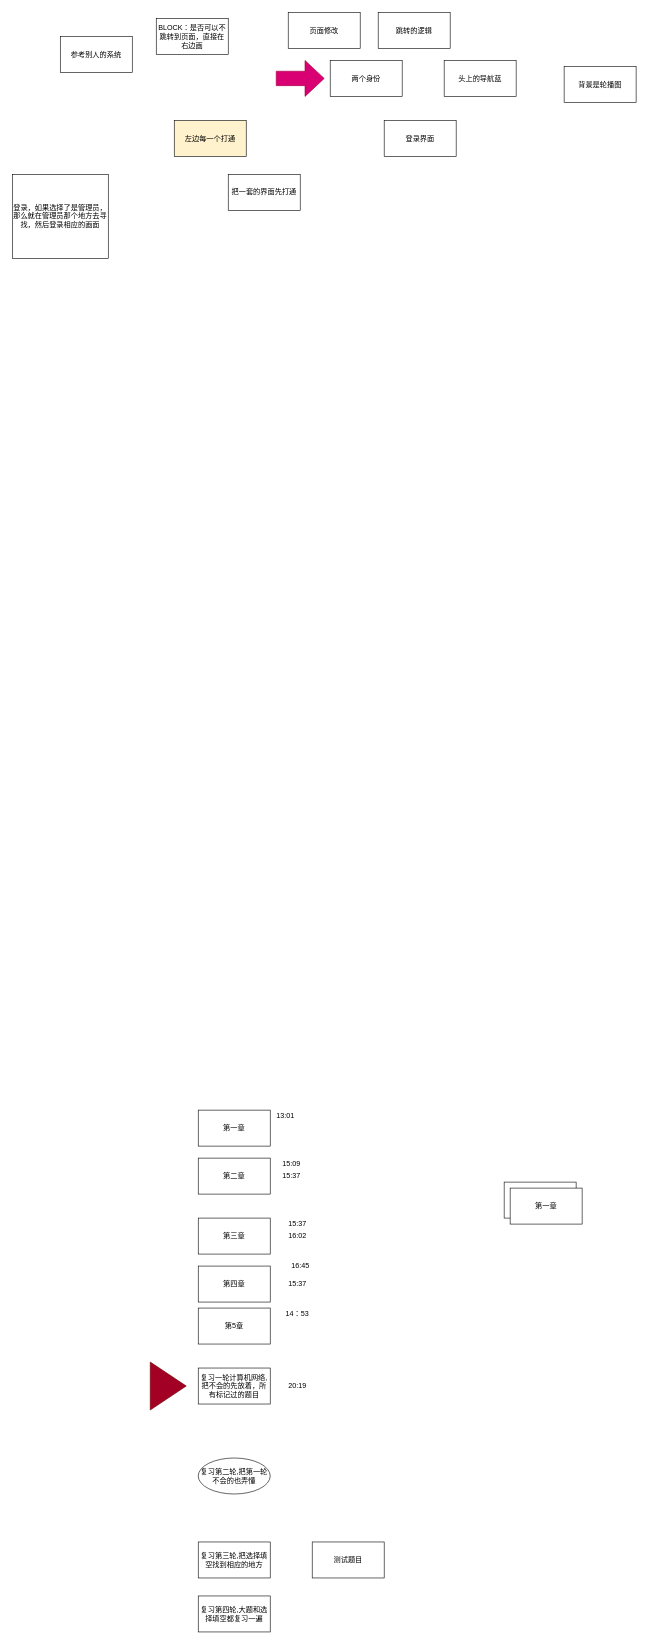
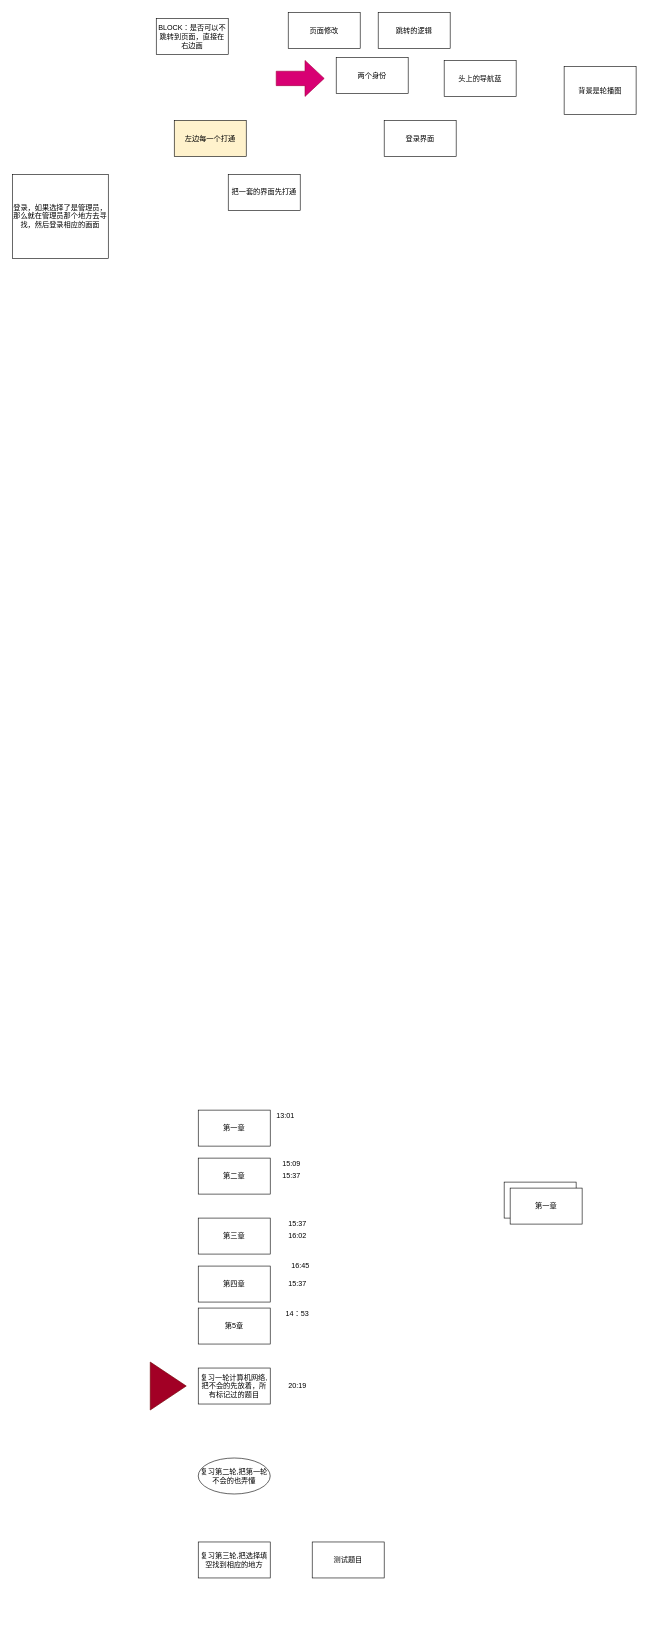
  <mxCell id="0" />
  <mxCell id="1" parent="0" />
  <mxCell id="2" value="把一套的界面先打通" style="whiteSpace=wrap;html=1;" parent="1" vertex="1"><mxGeometry x="380" y="290" width="120" height="60" as="geometry" /></mxCell>
- <mxCell id="3" value="参考别人的系统" style="whiteSpace=wrap;html=1;" parent="1" vertex="1"><mxGeometry x="100" y="60" width="120" height="60" as="geometry" /></mxCell>
  <mxCell id="4" value="左边每一个打通" style="whiteSpace=wrap;html=1;fillColor=#fff2cc;" parent="1" vertex="1"><mxGeometry x="290" y="200" width="120" height="60" as="geometry" /></mxCell>
  <mxCell id="5" value="登录界面" style="whiteSpace=wrap;html=1;" parent="1" vertex="1"><mxGeometry x="640" y="200" width="120" height="60" as="geometry" /></mxCell>
  <mxCell id="6" value="BLOCK：是否可以不跳转到页面，直接在右边画" style="whiteSpace=wrap;html=1;" parent="1" vertex="1"><mxGeometry x="260" y="30" width="120" height="60" as="geometry" /></mxCell>
  <mxCell id="7" value="" style="shape=singleArrow;whiteSpace=wrap;html=1;arrowWidth=0.4;arrowSize=0.4;fillColor=#d80073;strokeColor=#A50040;fontColor=#ffffff;" parent="1" vertex="1"><mxGeometry x="460" y="100" width="80" height="60" as="geometry" /></mxCell>
  <mxCell id="8" value="登录，如果选择了是管理员，那么就在管理员那个地方去寻找，然后登录相应的画面" style="whiteSpace=wrap;html=1;" parent="1" vertex="1"><mxGeometry x="20" y="290" width="160" height="140" as="geometry" /></mxCell>
- <mxCell id="9" value="两个身份" style="whiteSpace=wrap;html=1;" parent="1" vertex="1"><mxGeometry x="550" y="100" width="120" height="60" as="geometry" /></mxCell>
+ <mxCell id="9" value="两个身份" style="whiteSpace=wrap;html=1;" parent="1" vertex="1"><mxGeometry x="560" y="95" width="120" height="60" as="geometry" /></mxCell>
  <mxCell id="10" value="头上的导航蓝" style="whiteSpace=wrap;html=1;" parent="1" vertex="1"><mxGeometry x="740" y="100" width="120" height="60" as="geometry" /></mxCell>
- <mxCell id="11" value="背景是轮播图" style="whiteSpace=wrap;html=1;" parent="1" vertex="1"><mxGeometry x="940" y="110" width="120" height="60" as="geometry" /></mxCell>
+ <mxCell id="11" value="背景是轮播图" style="whiteSpace=wrap;html=1;" parent="1" vertex="1"><mxGeometry x="940" y="110" width="120" height="80" as="geometry" /></mxCell>
  <mxCell id="12" value="页面修改" style="whiteSpace=wrap;html=1;" parent="1" vertex="1"><mxGeometry x="480" y="20" width="120" height="60" as="geometry" /></mxCell>
  <mxCell id="13" value="跳转的逻辑" style="whiteSpace=wrap;html=1;" parent="1" vertex="1"><mxGeometry x="630" y="20" width="120" height="60" as="geometry" /></mxCell>
  <mxCell id="14" value="复习一轮计算机网络,把不会的先放着，所有标记过的题目" style="whiteSpace=wrap;html=1;" parent="1" vertex="1"><mxGeometry x="330" y="2280" width="120" height="60" as="geometry" /></mxCell>
  <mxCell id="15" value="第一章" style="whiteSpace=wrap;html=1;" parent="1" vertex="1"><mxGeometry x="330" y="1850" width="120" height="60" as="geometry" /></mxCell>
  <mxCell id="16" value="第二章" style="whiteSpace=wrap;html=1;" parent="1" vertex="1"><mxGeometry x="330" y="1930" width="120" height="60" as="geometry" /></mxCell>
  <mxCell id="17" value="第一章" style="whiteSpace=wrap;html=1;" parent="1" vertex="1"><mxGeometry x="840" y="1970" width="120" height="60" as="geometry" /></mxCell>
  <mxCell id="18" value="第一章" style="whiteSpace=wrap;html=1;" parent="1" vertex="1"><mxGeometry x="850" y="1980" width="120" height="60" as="geometry" /></mxCell>
  <mxCell id="19" value="第三章" style="whiteSpace=wrap;html=1;" parent="1" vertex="1"><mxGeometry x="330" y="2030" width="120" height="60" as="geometry" /></mxCell>
  <mxCell id="20" value="" style="triangle;whiteSpace=wrap;html=1;fillColor=#a20025;strokeColor=#6F0000;fontColor=#ffffff;" parent="1" vertex="1"><mxGeometry x="250" y="2270" width="60" height="80" as="geometry" /></mxCell>
  <mxCell id="21" value="&lt;font color=&quot;#000000&quot;&gt;13:01&lt;/font&gt;" style="text;html=1;align=center;verticalAlign=middle;resizable=0;points=[];autosize=1;strokeColor=none;" parent="1" vertex="1"><mxGeometry x="450" y="1850" width="50" height="20" as="geometry" /></mxCell>
  <mxCell id="22" value="&lt;font color=&quot;#000000&quot;&gt;15:09&lt;/font&gt;" style="text;html=1;align=center;verticalAlign=middle;resizable=0;points=[];autosize=1;strokeColor=none;" parent="1" vertex="1"><mxGeometry x="460" y="1930" width="50" height="20" as="geometry" /></mxCell>
  <mxCell id="23" value="&lt;font color=&quot;#000000&quot;&gt;15:37&lt;/font&gt;" style="text;html=1;align=center;verticalAlign=middle;resizable=0;points=[];autosize=1;strokeColor=none;" parent="1" vertex="1"><mxGeometry x="460" y="1950" width="50" height="20" as="geometry" /></mxCell>
  <mxCell id="24" value="&lt;font color=&quot;#000000&quot;&gt;15:37&lt;/font&gt;" style="text;html=1;align=center;verticalAlign=middle;resizable=0;points=[];autosize=1;strokeColor=none;" parent="1" vertex="1"><mxGeometry x="470" y="2030" width="50" height="20" as="geometry" /></mxCell>
  <mxCell id="25" value="&lt;font color=&quot;#000000&quot;&gt;16:02&lt;/font&gt;" style="text;html=1;align=center;verticalAlign=middle;resizable=0;points=[];autosize=1;strokeColor=none;" parent="1" vertex="1"><mxGeometry x="470" y="2050" width="50" height="20" as="geometry" /></mxCell>
  <mxCell id="26" value="第四章" style="whiteSpace=wrap;html=1;" parent="1" vertex="1"><mxGeometry x="330" y="2110" width="120" height="60" as="geometry" /></mxCell>
  <mxCell id="27" value="&lt;font color=&quot;#000000&quot;&gt;16:45&lt;/font&gt;" style="text;html=1;align=center;verticalAlign=middle;resizable=0;points=[];autosize=1;strokeColor=none;" parent="1" vertex="1"><mxGeometry x="475" y="2100" width="50" height="20" as="geometry" /></mxCell>
  <mxCell id="28" value="&lt;font color=&quot;#000000&quot;&gt;15:37&lt;/font&gt;" style="text;html=1;align=center;verticalAlign=middle;resizable=0;points=[];autosize=1;strokeColor=none;" parent="1" vertex="1"><mxGeometry x="470" y="2130" width="50" height="20" as="geometry" /></mxCell>
  <mxCell id="29" value="第5章" style="whiteSpace=wrap;html=1;" parent="1" vertex="1"><mxGeometry x="330" y="2180" width="120" height="60" as="geometry" /></mxCell>
  <mxCell id="30" value="&lt;font color=&quot;#000000&quot;&gt;14：53&lt;/font&gt;" style="text;html=1;align=center;verticalAlign=middle;resizable=0;points=[];autosize=1;strokeColor=none;" parent="1" vertex="1"><mxGeometry x="470" y="2180" width="50" height="20" as="geometry" /></mxCell>
  <mxCell id="31" value="&lt;font color=&quot;#000000&quot;&gt;20:19&lt;/font&gt;" style="text;html=1;align=center;verticalAlign=middle;resizable=0;points=[];autosize=1;strokeColor=none;" parent="1" vertex="1"><mxGeometry x="470" y="2300" width="50" height="20" as="geometry" /></mxCell>
  <mxCell id="32" value="复习第二轮,把第一轮不会的也弄懂" style="ellipse;whiteSpace=wrap;html=1;" vertex="1" parent="1"><mxGeometry x="330" y="2430" width="120" height="60" as="geometry" /></mxCell>
  <mxCell id="33" value="复习第三轮,把选择填空找到相应的地方" style="whiteSpace=wrap;html=1;" vertex="1" parent="1"><mxGeometry x="330" y="2570" width="120" height="60" as="geometry" /></mxCell>
- <mxCell id="34" value="复习第四轮,大题和选择填空都复习一遍" style="whiteSpace=wrap;html=1;" vertex="1" parent="1"><mxGeometry x="330" y="2660" width="120" height="60" as="geometry" /></mxCell>
  <mxCell id="35" value="测试题目" style="whiteSpace=wrap;html=1;" vertex="1" parent="1"><mxGeometry x="520" y="2570" width="120" height="60" as="geometry" /></mxCell>
